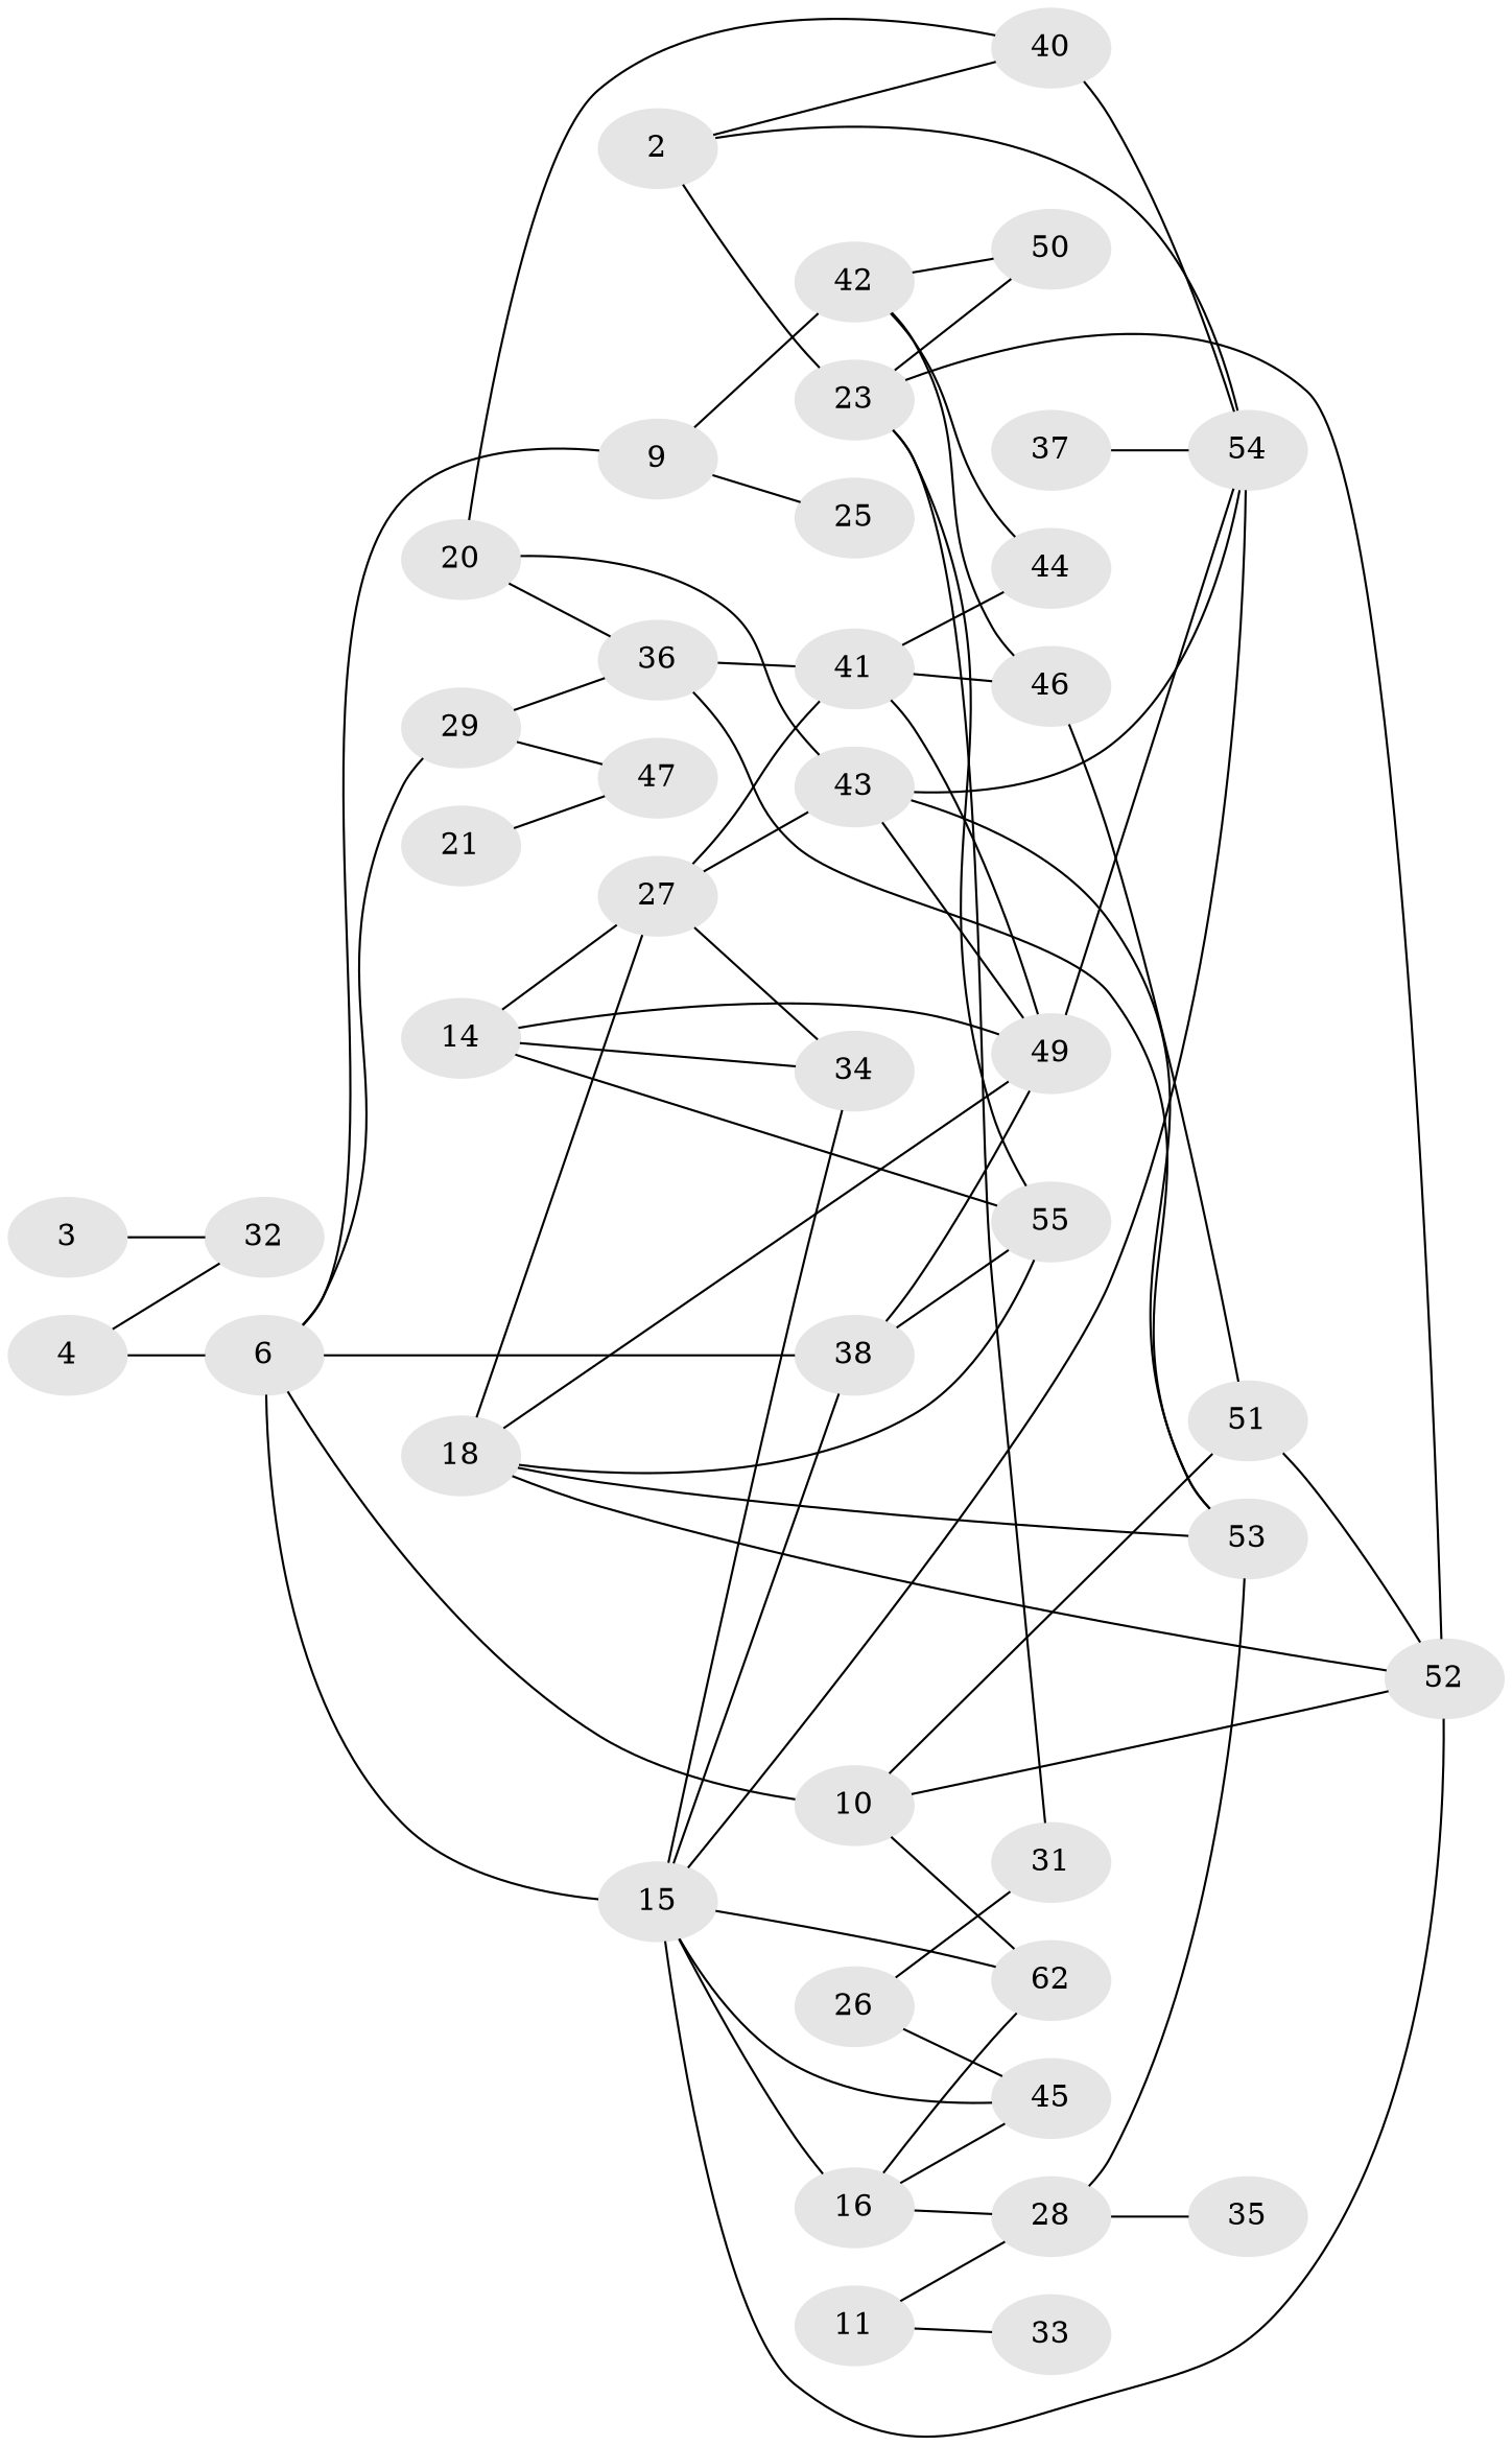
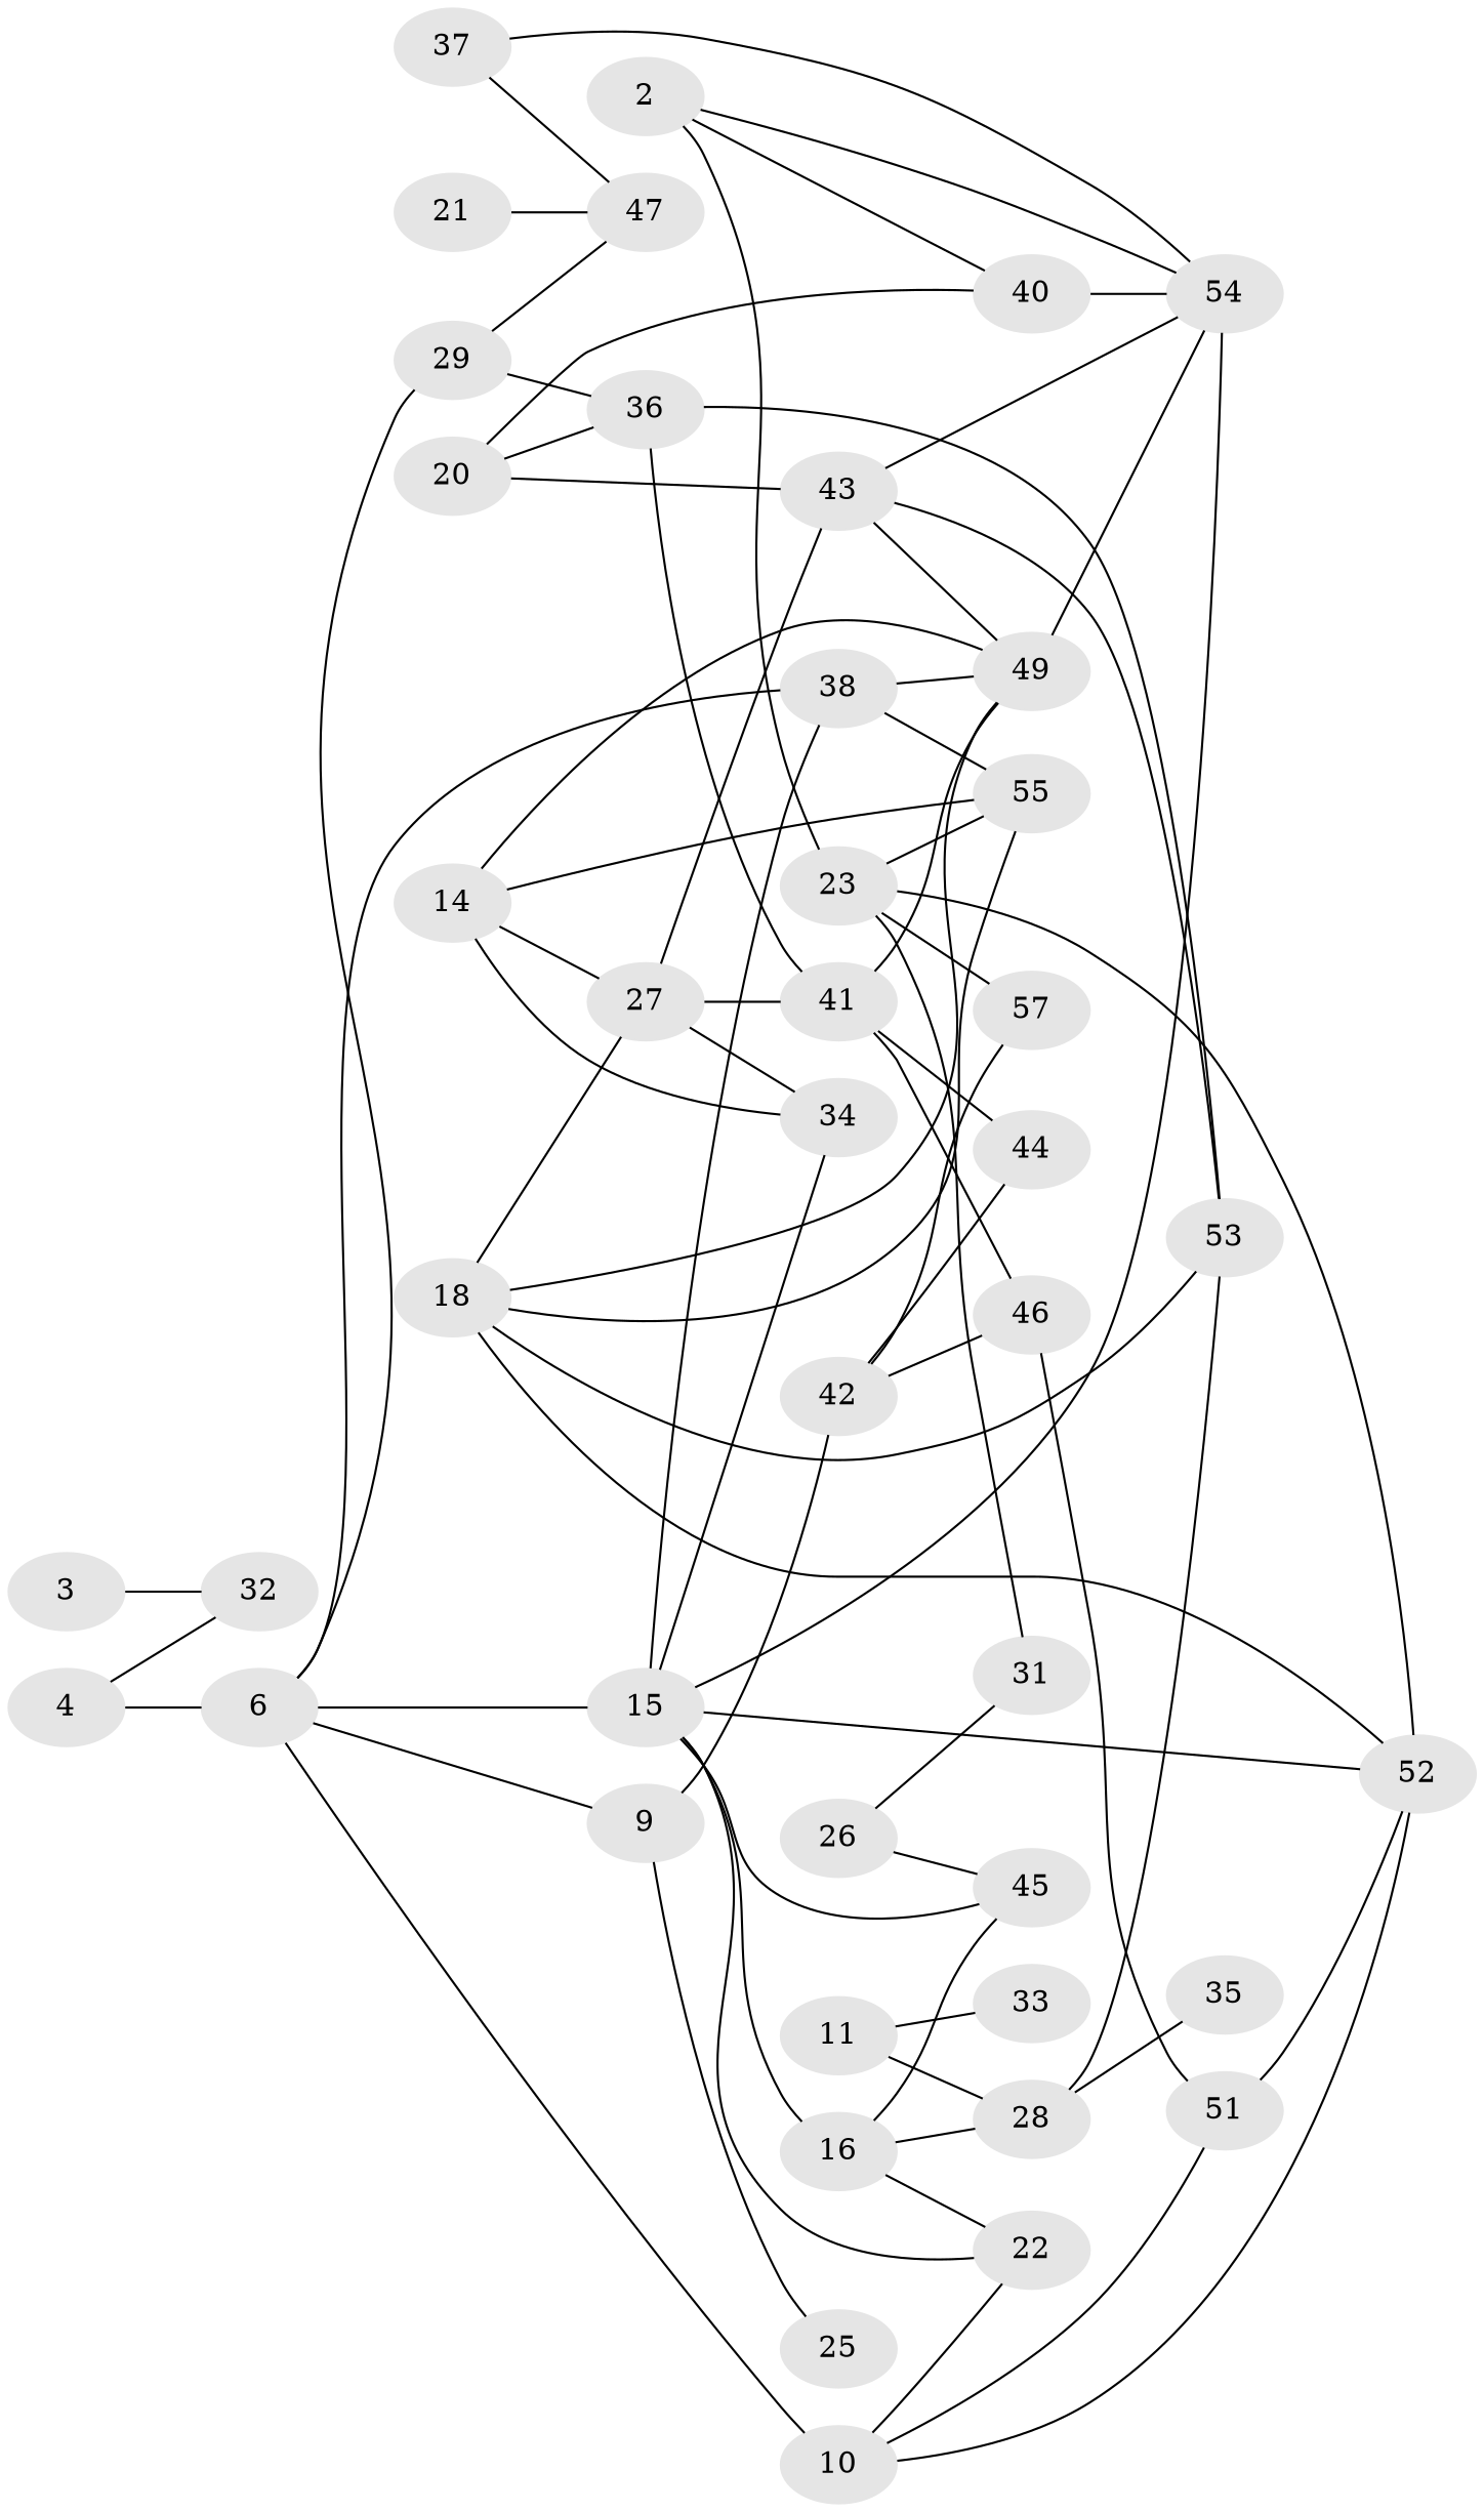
  graph {
    rankdir=LR
    node [color=gray90 style=filled]
    edge [weight=1.0]
    2
    23
    40
    54
    52
    55
    31
-   50
+   50 [label=57]
    3
    32
    4
    6
    9
    10
    15
    29
    38
    18
    27
    49
    53
    25
    42
-   22 [label=62]
+   22
    51
    34
    16
    45
    47
    36
    44
    46
    11
    28
    33
    35
    14
    43
    41
    20
    21
    26
    37
    2 -- 23
    2 -- 40
    2 -- 54
    23 -- 52
    23 -- 55
    23 -- 31
    23 -- 50
    40 -- 54 [weight=2.0]
    3 -- 32
    4 -- 32
    4 -- 6
    6 -- 9
    6 -- 10
    6 -- 15
    6 -- 29
    6 -- 38
    9 -- 25
    9 -- 42
    10 -- 52
    10 -- 22
    10 -- 51
    15 -- 54
    15 -- 52
    15 -- 38
    15 -- 22
    15 -- 34
    15 -- 16
    15 -- 45
    29 -- 47
    29 -- 36
    38 -- 55
    38 -- 49
    18 -- 52
    18 -- 55
    18 -- 27
    18 -- 49
    18 -- 53
    27 -- 34
    27 -- 43
    27 -- 41
    49 -- 54
    42 -- 50
    42 -- 44
    42 -- 46
    51 -- 52
    16 -- 22
    16 -- 45
    16 -- 28
    36 -- 53
    36 -- 41
    46 -- 51
    11 -- 28
    11 -- 33
    28 -- 53
    28 -- 35
    14 -- 55
    14 -- 27
    14 -- 49
    14 -- 34
    43 -- 54
    43 -- 49 [weight=2.0]
    43 -- 53
    41 -- 49 [weight=2.0]
    41 -- 44
    41 -- 46
    20 -- 40
    20 -- 36
    20 -- 43
    21 -- 47
    26 -- 31
    26 -- 45
    37 -- 54
+   37 -- 47
  }
